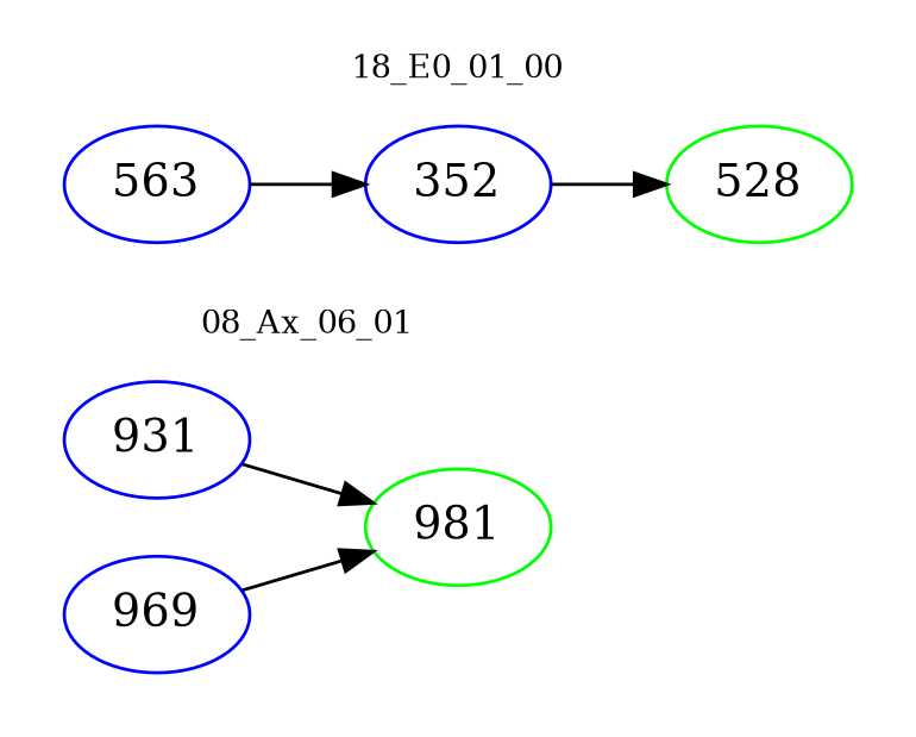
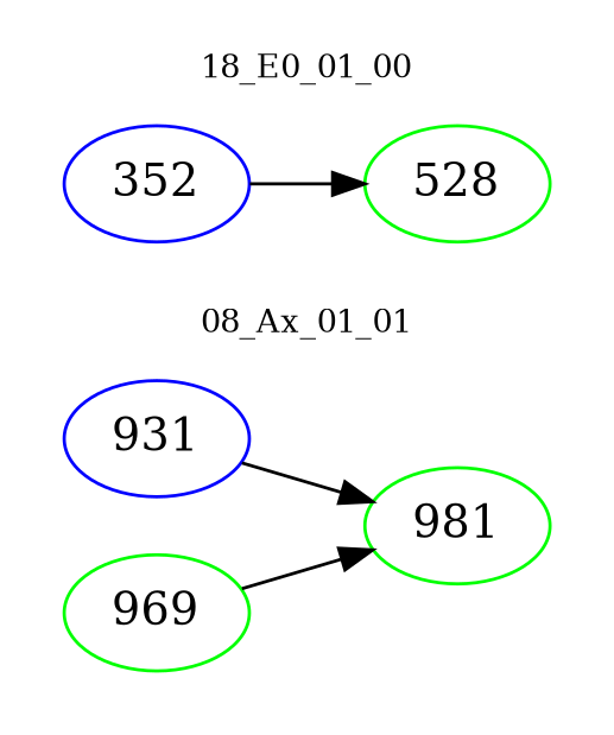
  digraph {
    rankdir=LR
    node [color=blue]
    edge [color=black]
    n1 [label=931]
-   n2 [label=969]
+   n2 [color=green label=969]
    n3 [color=green label=981]
-   n4 [label=563]
    n5 [label=352]
    n6 [color=green label=528]
    subgraph cluster_1 {
      color=white
      fontsize=10
-     label="08_Ax_06_01"
+     label="08_Ax_01_01"
      n1
      n2
      n3
    }
    subgraph cluster_2 {
      color=white
      fontsize=10
      label="18_E0_01_00"
-     n4
      n5
      n6
    }
    n1 -> n3
    n2 -> n3
-   n4 -> n5
    n5 -> n6
  }
